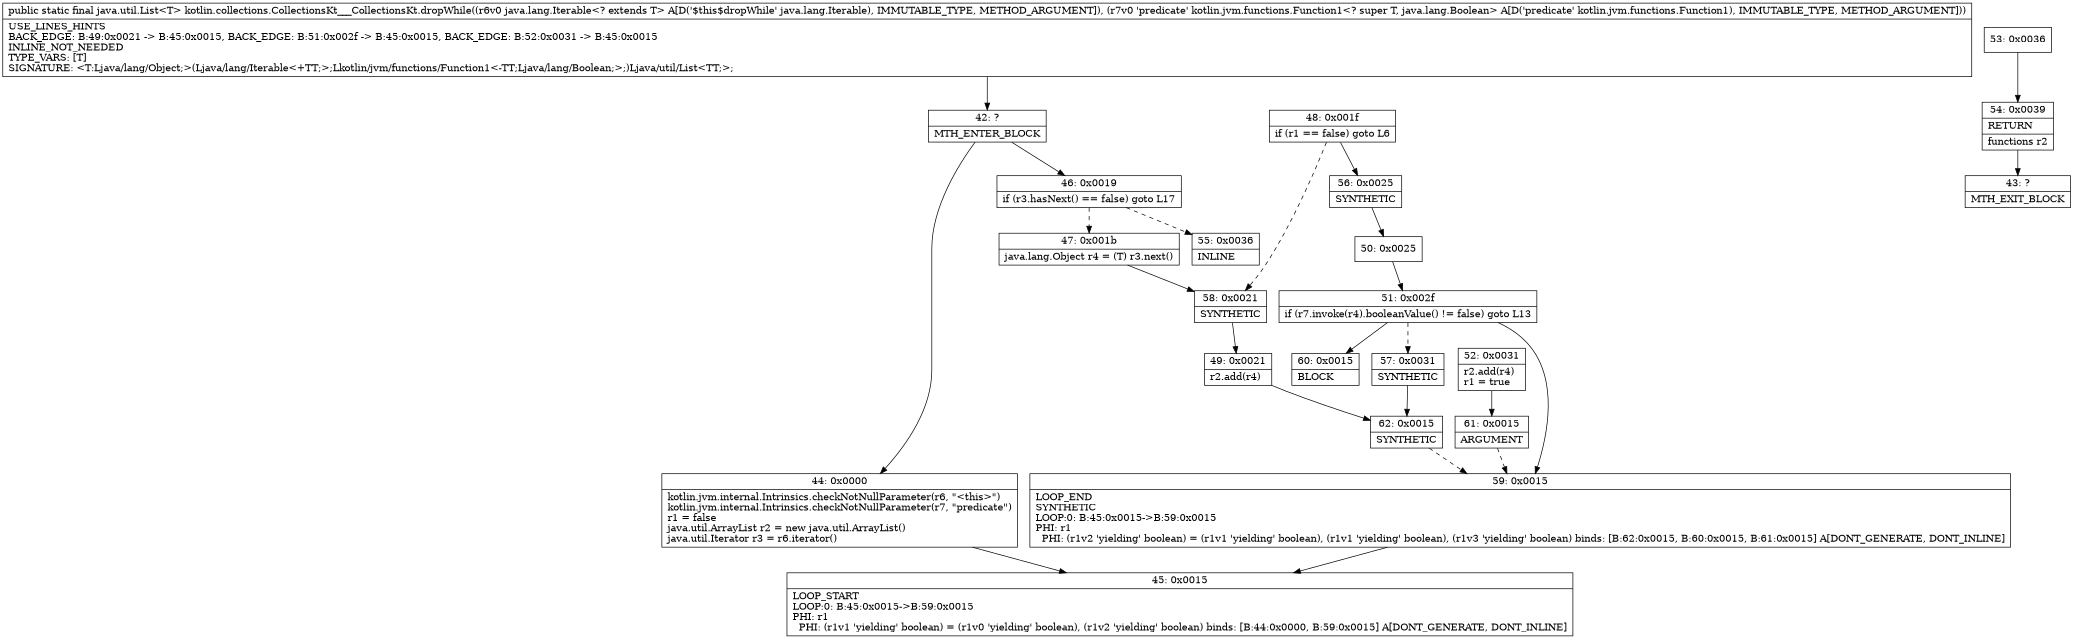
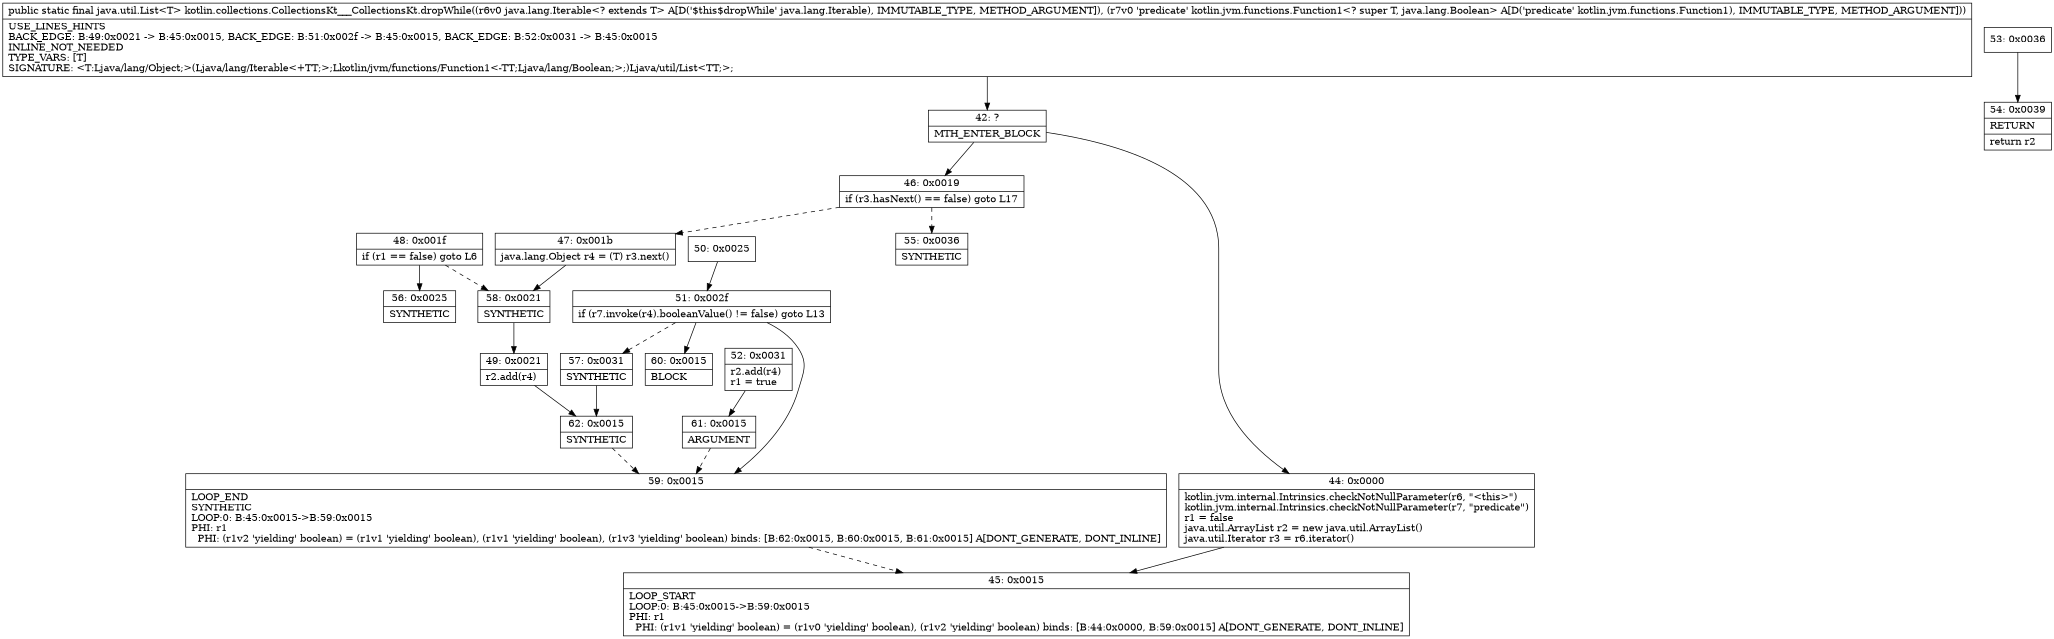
  digraph {
    node [shape=record]
    n1 [label="{42\:\ ?|MTH_ENTER_BLOCK\l}"]
    n2 [label="{44\:\ 0x0000|kotlin.jvm.internal.Intrinsics.checkNotNullParameter(r6, \"\<this\>\")\lkotlin.jvm.internal.Intrinsics.checkNotNullParameter(r7, \"predicate\")\lr1 = false\ljava.util.ArrayList r2 = new java.util.ArrayList()\ljava.util.Iterator r3 = r6.iterator()\l}"]
    n3 [label="{46\:\ 0x0019|if (r3.hasNext() == false) goto L17\l}"]
    n4 [label="{45\:\ 0x0015|LOOP_START\lLOOP:0: B:45:0x0015\-\>B:59:0x0015\lPHI: r1 \l  PHI: (r1v1 'yielding' boolean) = (r1v0 'yielding' boolean), (r1v2 'yielding' boolean) binds: [B:44:0x0000, B:59:0x0015] A[DONT_GENERATE, DONT_INLINE]\l}"]
    n5 [label="{47\:\ 0x001b|java.lang.Object r4 = (T) r3.next()\l}"]
-   n6 [label="{55\:\ 0x0036|INLINE\l}"]
+   n6 [label="{55\:\ 0x0036|SYNTHETIC\l}"]
    n7 [label="{58\:\ 0x0021|SYNTHETIC\l}"]
    n8 [label="{48\:\ 0x001f|if (r1 == false) goto L6\l}"]
    n9 [label="{56\:\ 0x0025|SYNTHETIC\l}"]
    n10 [label="{50\:\ 0x0025}"]
    n11 [label="{49\:\ 0x0021|r2.add(r4)\l}"]
    n12 [label="{51\:\ 0x002f|if (r7.invoke(r4).booleanValue() != false) goto L13\l}"]
    n13 [label="{57\:\ 0x0031|SYNTHETIC\l}"]
    n14 [label="{60\:\ 0x0015|BLOCK\l}"]
    n15 [label="{59\:\ 0x0015|LOOP_END\lSYNTHETIC\lLOOP:0: B:45:0x0015\-\>B:59:0x0015\lPHI: r1 \l  PHI: (r1v2 'yielding' boolean) = (r1v1 'yielding' boolean), (r1v1 'yielding' boolean), (r1v3 'yielding' boolean) binds: [B:62:0x0015, B:60:0x0015, B:61:0x0015] A[DONT_GENERATE, DONT_INLINE]\l}"]
    n16 [label="{62\:\ 0x0015|SYNTHETIC\l}"]
    n17 [label="{52\:\ 0x0031|r2.add(r4)\lr1 = true\l}"]
    n18 [label="{61\:\ 0x0015|ARGUMENT\l}"]
    n19 [label="{53\:\ 0x0036}"]
-   n20 [label="{54\:\ 0x0039|RETURN\l|functions r2\l}"]
-   n21 [label="{43\:\ ?|MTH_EXIT_BLOCK\l}"]
+   n20 [label="{54\:\ 0x0039|RETURN\l|return r2\l}"]
    n22 [label="{public static final java.util.List\<T\> kotlin.collections.CollectionsKt___CollectionsKt.dropWhile((r6v0 java.lang.Iterable\<? extends T\> A[D('$this$dropWhile' java.lang.Iterable), IMMUTABLE_TYPE, METHOD_ARGUMENT]), (r7v0 'predicate' kotlin.jvm.functions.Function1\<? super T, java.lang.Boolean\> A[D('predicate' kotlin.jvm.functions.Function1), IMMUTABLE_TYPE, METHOD_ARGUMENT]))  | USE_LINES_HINTS\lBACK_EDGE: B:49:0x0021 \-\> B:45:0x0015, BACK_EDGE: B:51:0x002f \-\> B:45:0x0015, BACK_EDGE: B:52:0x0031 \-\> B:45:0x0015\lINLINE_NOT_NEEDED\lTYPE_VARS: [T]\lSIGNATURE: \<T:Ljava\/lang\/Object;\>(Ljava\/lang\/Iterable\<+TT;\>;Lkotlin\/jvm\/functions\/Function1\<\-TT;Ljava\/lang\/Boolean;\>;)Ljava\/util\/List\<TT;\>;\l}"]
    n1 -> n2
    n1 -> n3
    n2 -> n4
    n3 -> n5 [style=dashed]
    n3 -> n6 [style=dashed]
    n5 -> n7
    n7 -> n11
    n8 -> n7 [style=dashed]
    n8 -> n9
-   n9 -> n10
    n10 -> n12
    n11 -> n16
    n12 -> n13 [style=dashed]
    n12 -> n14
    n12 -> n15
    n13 -> n16
-   n15 -> n4
+   n15 -> n4 [style=dashed]
    n16 -> n15 [style=dashed]
    n17 -> n18
    n18 -> n15 [style=dashed]
    n19 -> n20
-   n20 -> n21
    n22 -> n1
  }
